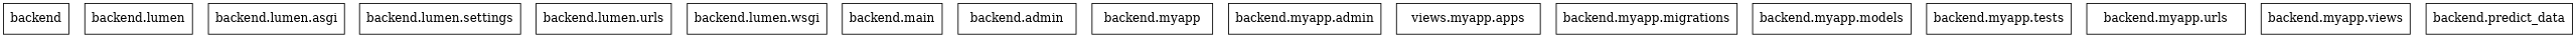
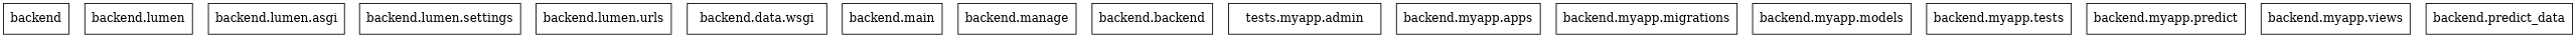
  digraph {
    rankdir=BT
    node [color=black shape=box style=solid]
    n1 [label=backend]
    n2 [label="backend.lumen"]
    n3 [label="backend.lumen.asgi"]
    n4 [label="backend.lumen.settings"]
    n5 [label="backend.lumen.urls"]
-   n6 [label="backend.lumen.wsgi"]
+   n6 [label="backend.data.wsgi"]
    n7 [label="backend.main"]
-   n8 [label="backend.admin"]
-   n9 [label="backend.myapp"]
-   n10 [label="backend.myapp.admin"]
-   n11 [label="views.myapp.apps"]
+   n8 [label="backend.manage"]
+   n9 [label="backend.backend"]
+   n10 [label="tests.myapp.admin"]
+   n11 [label="backend.myapp.apps"]
    n12 [label="backend.myapp.migrations"]
    n13 [label="backend.myapp.models"]
    n14 [label="backend.myapp.tests"]
-   n15 [label="backend.myapp.urls"]
+   n15 [label="backend.myapp.predict"]
    n16 [label="backend.myapp.views"]
    n17 [label="backend.predict_data"]
  }
